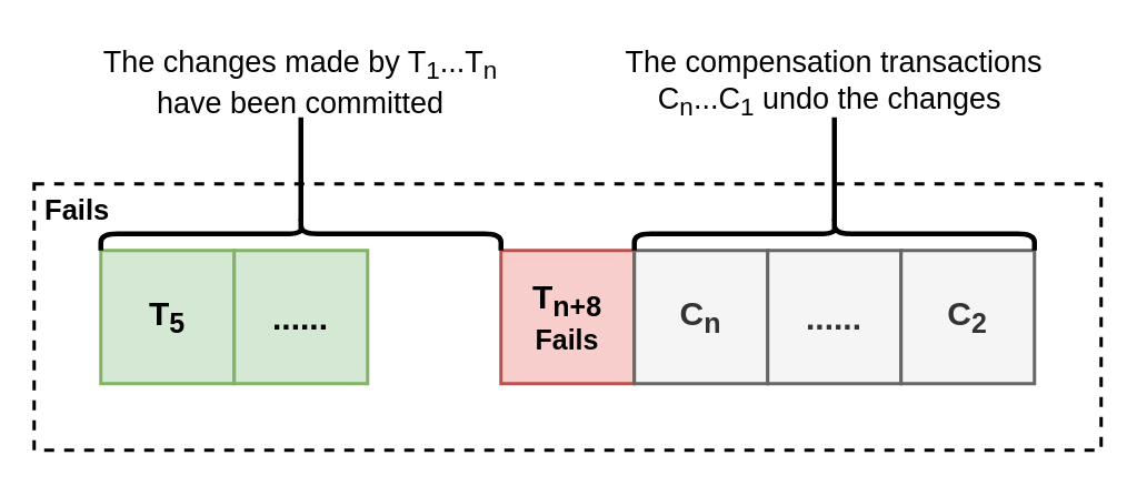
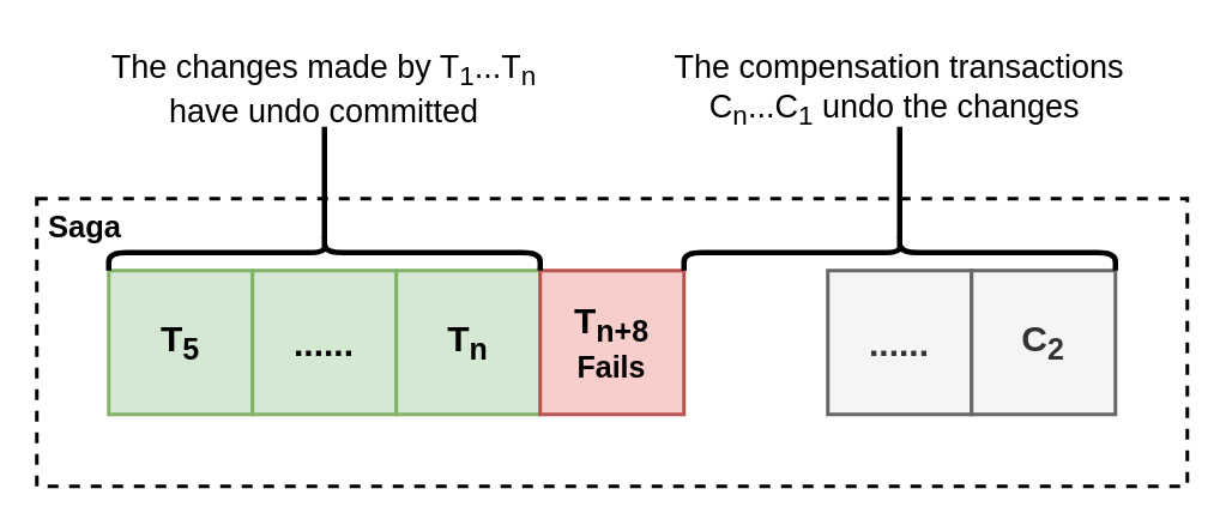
  <mxCell id="0" />
  <mxCell id="1" parent="0" />
- <mxCell id="2" value="&lt;font style=&quot;font-size: 17px&quot;&gt;&lt;b&gt;&amp;nbsp;Fails&lt;/b&gt;&lt;/font&gt;" style="rounded=0;whiteSpace=wrap;html=1;strokeWidth=2;align=left;verticalAlign=top;dashed=1;" vertex="1" parent="1"><mxGeometry x="20" y="110" width="640" height="160" as="geometry" /></mxCell>
+ <mxCell id="2" value="&lt;font style=&quot;font-size: 17px&quot;&gt;&lt;b&gt;&amp;nbsp;Saga&lt;/b&gt;&lt;/font&gt;" style="rounded=0;whiteSpace=wrap;html=1;strokeWidth=2;align=left;verticalAlign=top;dashed=1;" vertex="1" parent="1"><mxGeometry x="20" y="110" width="640" height="160" as="geometry" /></mxCell>
  <mxCell id="3" value="&lt;font size=&quot;1&quot;&gt;&lt;b style=&quot;font-size: 20px&quot;&gt;T&lt;sub&gt;5&lt;/sub&gt;&lt;/b&gt;&lt;/font&gt;" style="whiteSpace=wrap;html=1;aspect=fixed;strokeWidth=2;fillColor=#d5e8d4;strokeColor=#82b366;" vertex="1" parent="1"><mxGeometry x="60" y="150" width="80" height="80" as="geometry" /></mxCell>
  <mxCell id="4" value="&lt;font style=&quot;font-size: 20px&quot;&gt;&lt;b&gt;......&lt;/b&gt;&lt;/font&gt;" style="whiteSpace=wrap;html=1;aspect=fixed;strokeWidth=2;fillColor=#d5e8d4;strokeColor=#82b366;" vertex="1" parent="1"><mxGeometry x="140" y="150" width="80" height="80" as="geometry" /></mxCell>
+ <mxCell id="5" value="&lt;span style=&quot;font-size: 20px&quot;&gt;&lt;b&gt;T&lt;sub&gt;n&lt;/sub&gt;&lt;/b&gt;&lt;/span&gt;" style="whiteSpace=wrap;html=1;aspect=fixed;strokeWidth=2;fillColor=#d5e8d4;strokeColor=#82b366;" vertex="1" parent="1"><mxGeometry x="220" y="150" width="80" height="80" as="geometry" /></mxCell>
  <mxCell id="6" value="&lt;b style=&quot;font-size: 20px&quot;&gt;T&lt;sub&gt;n+8&lt;/sub&gt;&lt;/b&gt;&lt;b style=&quot;font-size: 16.667px&quot;&gt;&lt;br&gt;Fails&lt;br&gt;&lt;/b&gt;" style="whiteSpace=wrap;html=1;aspect=fixed;strokeWidth=2;fillColor=#f8cecc;strokeColor=#b85450;" vertex="1" parent="1"><mxGeometry x="300" y="150" width="80" height="80" as="geometry" /></mxCell>
- <mxCell id="7" value="&lt;span style=&quot;font-size: 20px&quot;&gt;&lt;b&gt;C&lt;sub&gt;n&lt;/sub&gt;&lt;/b&gt;&lt;/span&gt;" style="whiteSpace=wrap;html=1;aspect=fixed;strokeWidth=2;fillColor=#f5f5f5;strokeColor=#666666;fontColor=#333333;" vertex="1" parent="1"><mxGeometry x="380" y="150" width="80" height="80" as="geometry" /></mxCell>
  <mxCell id="8" value="&lt;font style=&quot;font-size: 20px&quot;&gt;&lt;b&gt;......&lt;/b&gt;&lt;/font&gt;" style="whiteSpace=wrap;html=1;aspect=fixed;strokeWidth=2;fillColor=#f5f5f5;strokeColor=#666666;fontColor=#333333;" vertex="1" parent="1"><mxGeometry x="460" y="150" width="80" height="80" as="geometry" /></mxCell>
  <mxCell id="9" value="&lt;span style=&quot;font-size: 20px&quot;&gt;&lt;b&gt;C&lt;sub&gt;2&lt;/sub&gt;&lt;/b&gt;&lt;/span&gt;" style="whiteSpace=wrap;html=1;aspect=fixed;strokeWidth=2;fillColor=#f5f5f5;strokeColor=#666666;fontColor=#333333;" vertex="1" parent="1"><mxGeometry x="540" y="150" width="80" height="80" as="geometry" /></mxCell>
  <mxCell id="10" value="" style="shape=curlyBracket;whiteSpace=wrap;html=1;rounded=1;strokeWidth=3;rotation=90;" vertex="1" parent="1"><mxGeometry x="170" y="20" width="20" height="240" as="geometry" /></mxCell>
  <mxCell id="11" value="" style="shape=curlyBracket;whiteSpace=wrap;html=1;rounded=1;strokeWidth=3;rotation=90;" vertex="1" parent="1"><mxGeometry x="490" y="20" width="20" height="240" as="geometry" /></mxCell>
  <mxCell id="12" value="" style="endArrow=none;html=1;strokeWidth=3;entryX=0.1;entryY=0.5;entryDx=0;entryDy=0;entryPerimeter=0;" edge="1" parent="1" target="11"><mxGeometry width="50" height="50" relative="1" as="geometry"><mxPoint x="500" y="70" as="sourcePoint" /><mxPoint x="600" y="190" as="targetPoint" /></mxGeometry></mxCell>
  <mxCell id="13" value="" style="endArrow=none;html=1;strokeWidth=3;exitX=0.1;exitY=0.5;exitDx=0;exitDy=0;exitPerimeter=0;" edge="1" parent="1" source="10"><mxGeometry width="50" height="50" relative="1" as="geometry"><mxPoint x="510" y="80" as="sourcePoint" /><mxPoint x="180" y="70" as="targetPoint" /></mxGeometry></mxCell>
- <mxCell id="14" value="&lt;font style=&quot;font-size: 18px&quot;&gt;The changes made by T&lt;sub&gt;1&lt;/sub&gt;...T&lt;sub&gt;n&lt;/sub&gt; have been committed&lt;/font&gt;" style="text;html=1;strokeColor=none;fillColor=none;align=center;verticalAlign=middle;whiteSpace=wrap;rounded=0;" vertex="1" parent="1"><mxGeometry x="40" y="30" width="280" height="40" as="geometry" /></mxCell>
+ <mxCell id="14" value="&lt;font style=&quot;font-size: 18px&quot;&gt;The changes made by T&lt;sub&gt;1&lt;/sub&gt;...T&lt;sub&gt;n&lt;/sub&gt; have undo committed&lt;/font&gt;" style="text;html=1;strokeColor=none;fillColor=none;align=center;verticalAlign=middle;whiteSpace=wrap;rounded=0;" vertex="1" parent="1"><mxGeometry x="40" y="30" width="280" height="40" as="geometry" /></mxCell>
  <mxCell id="15" value="&lt;font style=&quot;font-size: 18px&quot;&gt;The compensation transactions C&lt;sub&gt;n&lt;/sub&gt;...C&lt;sub&gt;1&lt;/sub&gt; undo the changes&amp;nbsp;&lt;/font&gt;" style="text;html=1;strokeColor=none;fillColor=none;align=center;verticalAlign=middle;whiteSpace=wrap;rounded=0;" vertex="1" parent="1"><mxGeometry x="360" y="30" width="280" height="40" as="geometry" /></mxCell>
